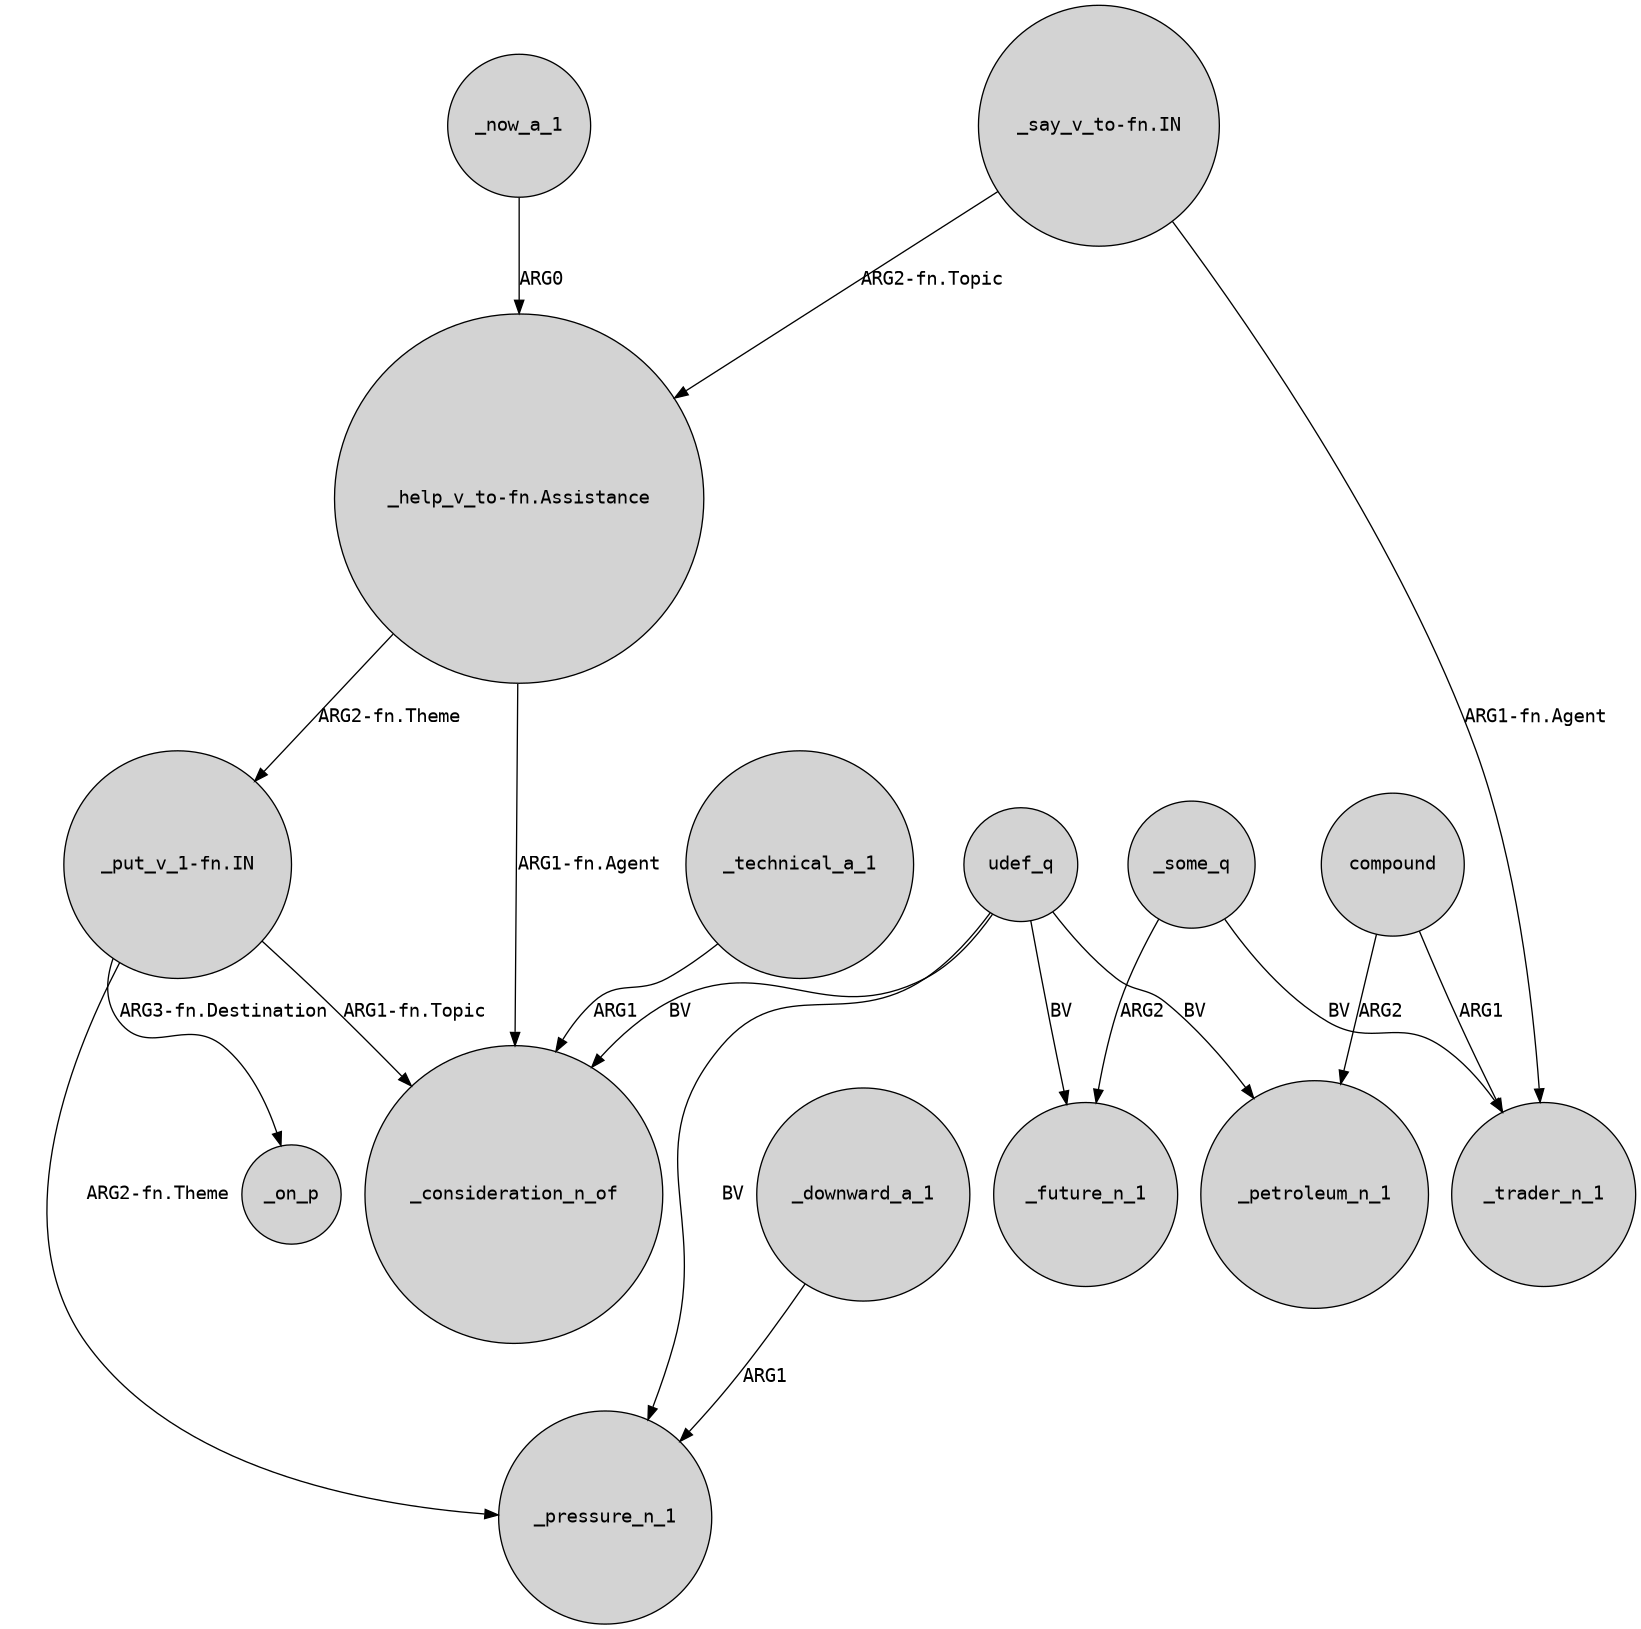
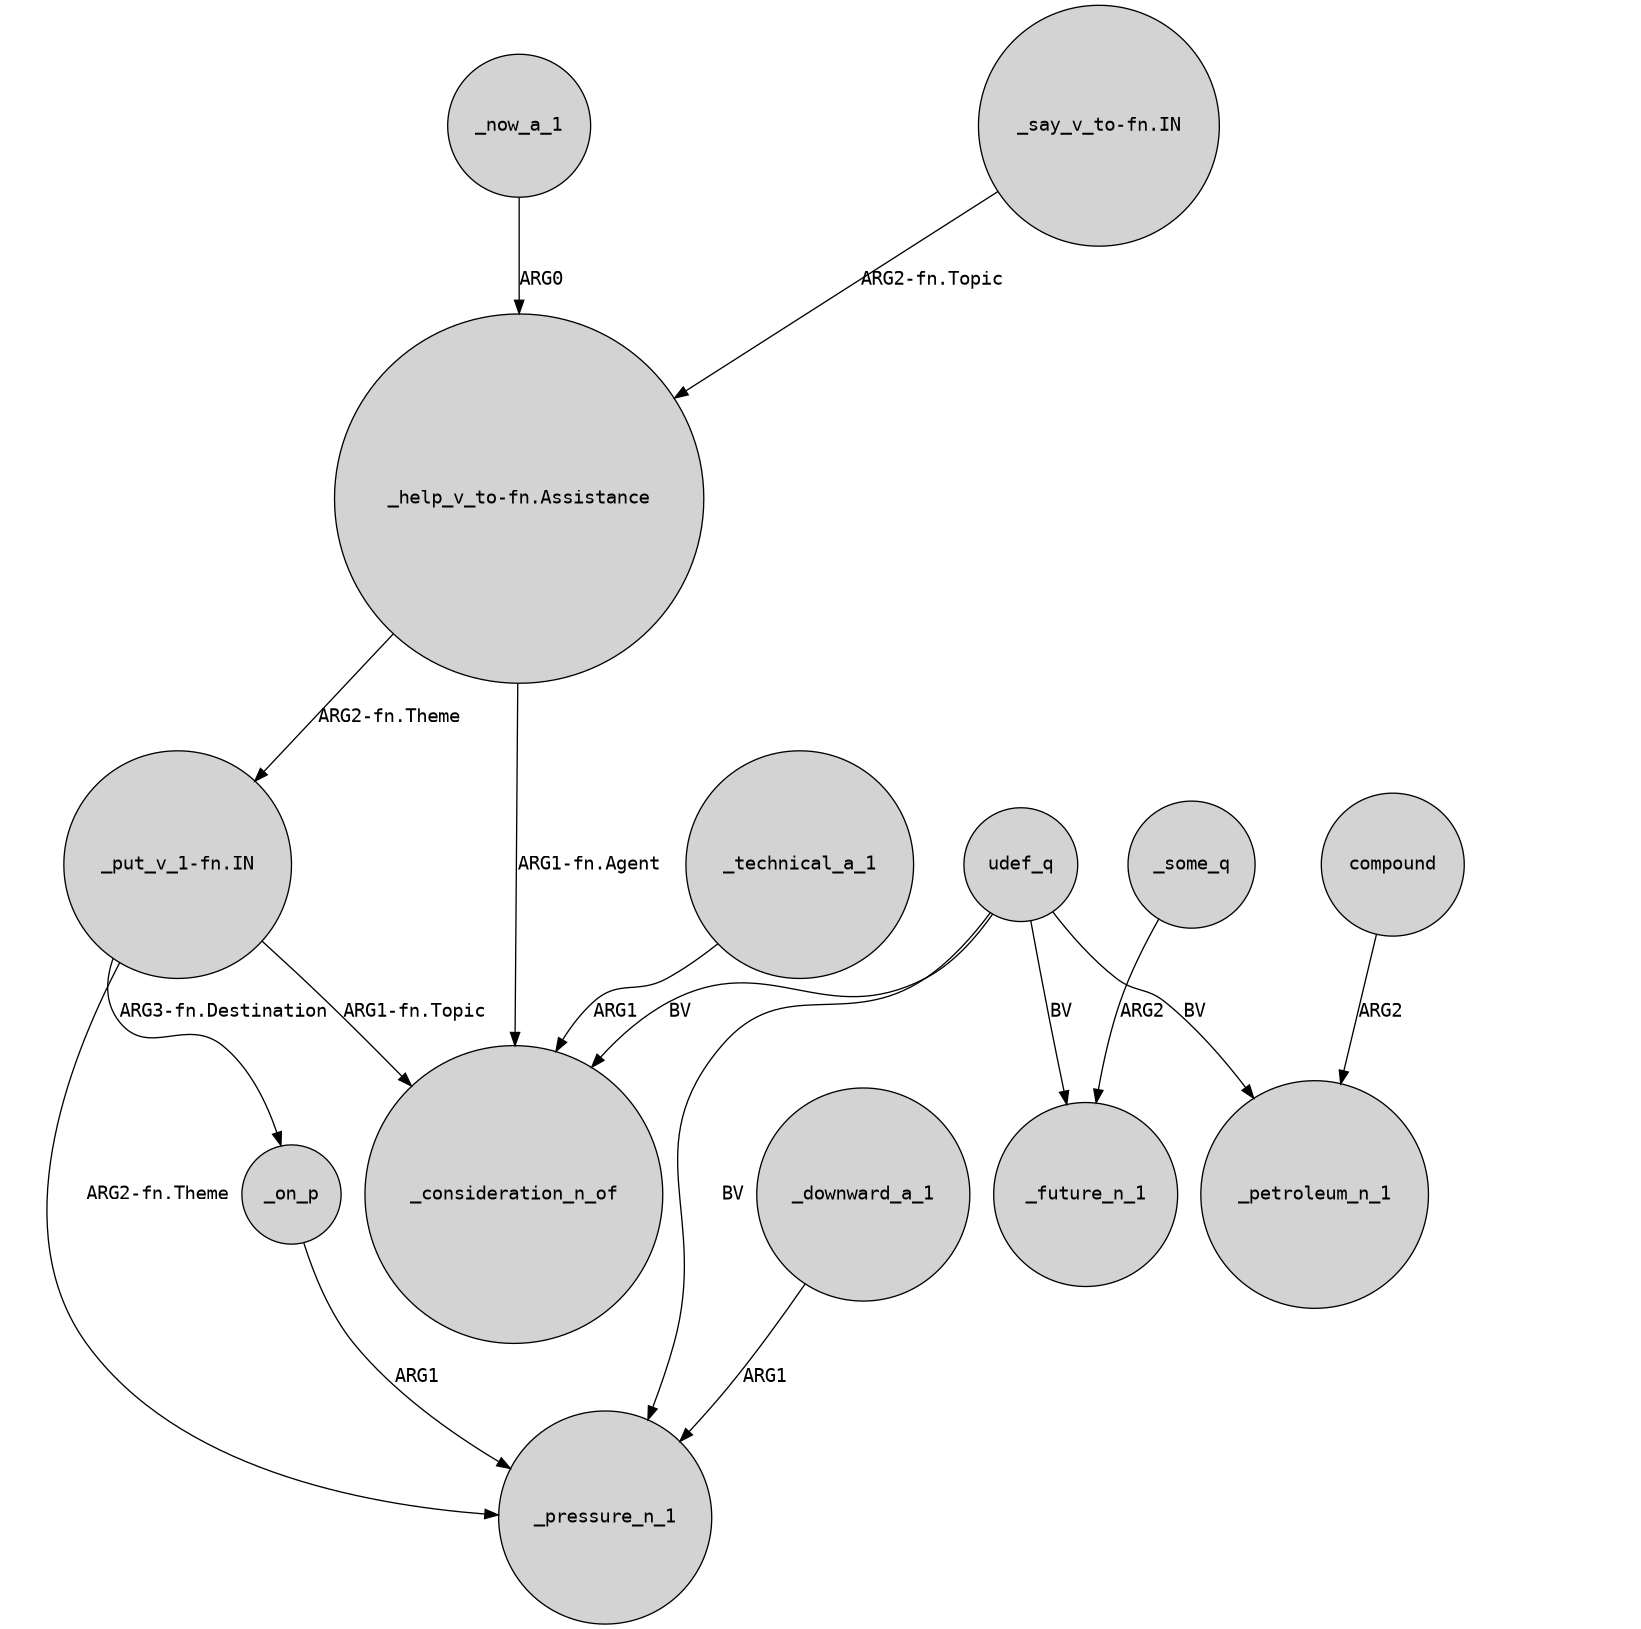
  digraph {
    fontname="DejaVu Sans Mono"
    node [fontname="DejaVu Sans Mono" shape=circle style=filled]
    edge [fontname="DejaVu Sans Mono"]
    udef_q
    _consideration_n_of
    _pressure_n_1
    _petroleum_n_1
    _future_n_1
    compound
-   _trader_n_1
    "_help_v_to-fn.Assistance"
    "_put_v_1-fn.IN"
    _on_p
    _technical_a_1
    _now_a_1
    _downward_a_1
    _some_q
    "_say_v_to-fn.IN"
    udef_q -> _consideration_n_of [label=BV]
    udef_q -> _pressure_n_1 [label=BV]
    udef_q -> _petroleum_n_1 [label=BV]
    udef_q -> _future_n_1 [label=BV]
    compound -> _petroleum_n_1 [label=ARG2]
-   compound -> _trader_n_1 [label=ARG1]
    "_help_v_to-fn.Assistance" -> _consideration_n_of [label="ARG1-fn.Agent"]
    "_help_v_to-fn.Assistance" -> "_put_v_1-fn.IN" [label="ARG2-fn.Theme"]
    "_put_v_1-fn.IN" -> _consideration_n_of [label="ARG1-fn.Topic"]
    "_put_v_1-fn.IN" -> _pressure_n_1 [label="ARG2-fn.Theme"]
    "_put_v_1-fn.IN" -> _on_p [label="ARG3-fn.Destination"]
+   _on_p -> _pressure_n_1 [label=ARG1]
    _technical_a_1 -> _consideration_n_of [label=ARG1]
    _now_a_1 -> "_help_v_to-fn.Assistance" [label=ARG0]
    _downward_a_1 -> _pressure_n_1 [label=ARG1]
    _some_q -> _future_n_1 [label=ARG2]
-   _some_q -> _trader_n_1 [label=BV]
-   "_say_v_to-fn.IN" -> _trader_n_1 [label="ARG1-fn.Agent"]
    "_say_v_to-fn.IN" -> "_help_v_to-fn.Assistance" [label="ARG2-fn.Topic"]
  }
